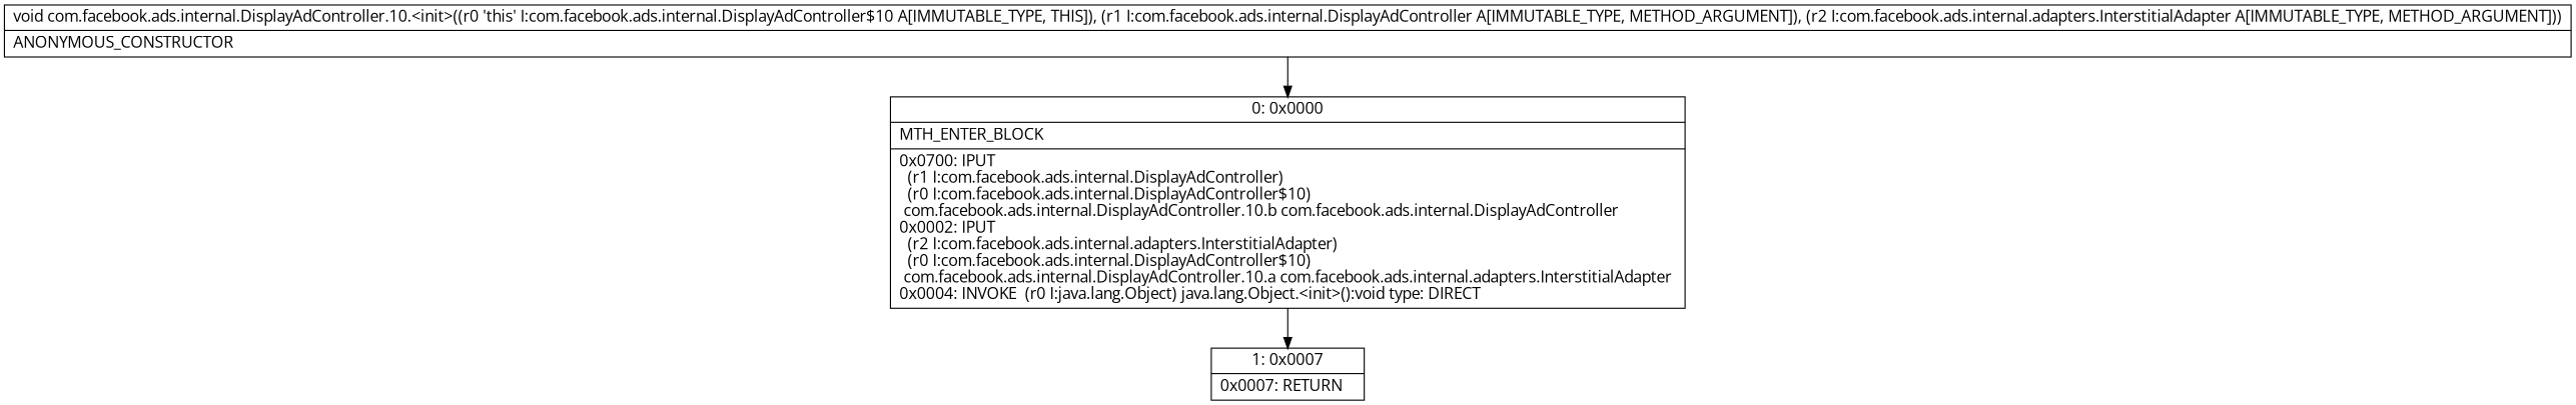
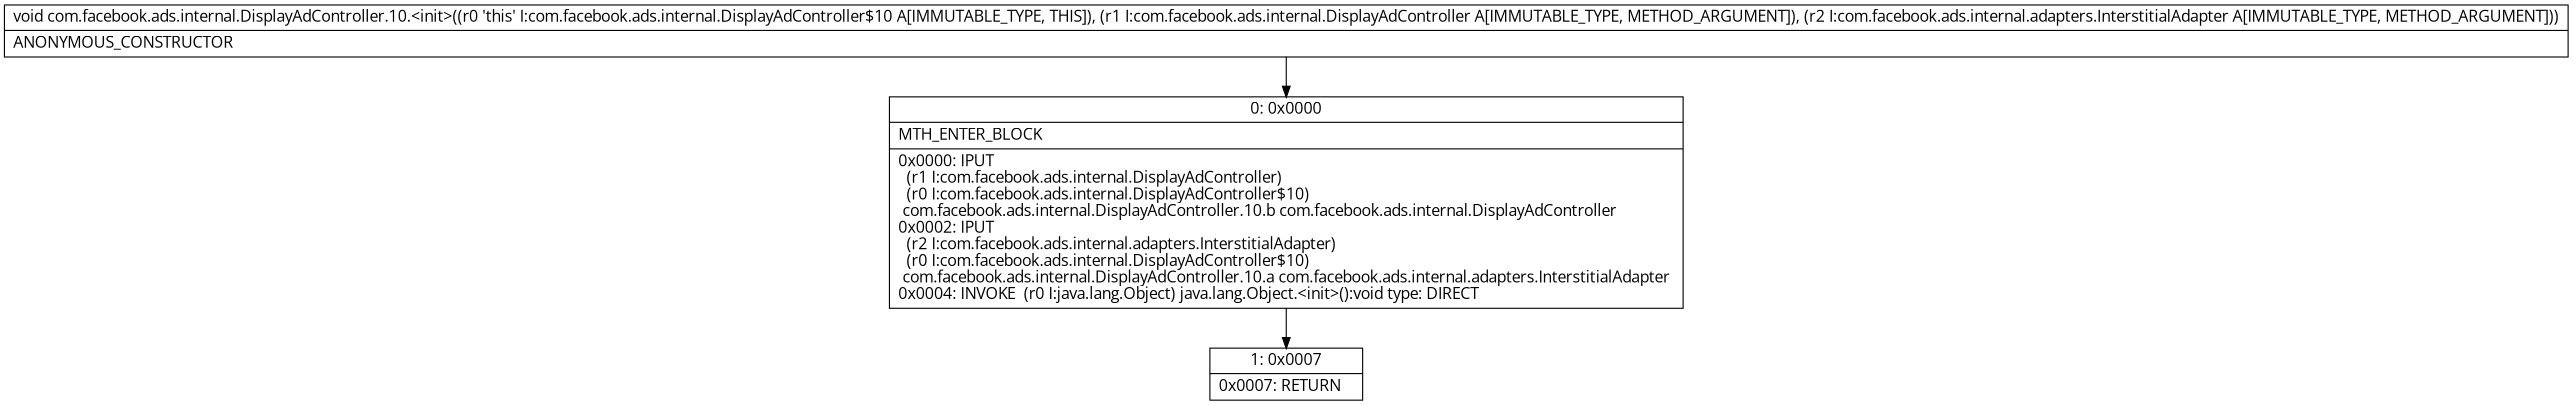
  digraph {
    fontname="Open Sans"
    node [shape=record fontname="Open Sans"]
    edge [fontname="Open Sans"]
-   n1 [label="{0\:\ 0x0000|MTH_ENTER_BLOCK\l|0x0700: IPUT  \l  (r1 I:com.facebook.ads.internal.DisplayAdController)\l  (r0 I:com.facebook.ads.internal.DisplayAdController$10)\l com.facebook.ads.internal.DisplayAdController.10.b com.facebook.ads.internal.DisplayAdController \l0x0002: IPUT  \l  (r2 I:com.facebook.ads.internal.adapters.InterstitialAdapter)\l  (r0 I:com.facebook.ads.internal.DisplayAdController$10)\l com.facebook.ads.internal.DisplayAdController.10.a com.facebook.ads.internal.adapters.InterstitialAdapter \l0x0004: INVOKE  (r0 I:java.lang.Object) java.lang.Object.\<init\>():void type: DIRECT \l}"]
+   n1 [label="{0\:\ 0x0000|MTH_ENTER_BLOCK\l|0x0000: IPUT  \l  (r1 I:com.facebook.ads.internal.DisplayAdController)\l  (r0 I:com.facebook.ads.internal.DisplayAdController$10)\l com.facebook.ads.internal.DisplayAdController.10.b com.facebook.ads.internal.DisplayAdController \l0x0002: IPUT  \l  (r2 I:com.facebook.ads.internal.adapters.InterstitialAdapter)\l  (r0 I:com.facebook.ads.internal.DisplayAdController$10)\l com.facebook.ads.internal.DisplayAdController.10.a com.facebook.ads.internal.adapters.InterstitialAdapter \l0x0004: INVOKE  (r0 I:java.lang.Object) java.lang.Object.\<init\>():void type: DIRECT \l}"]
    n2 [label="{1\:\ 0x0007|0x0007: RETURN   \l}"]
    n3 [label="{void com.facebook.ads.internal.DisplayAdController.10.\<init\>((r0 'this' I:com.facebook.ads.internal.DisplayAdController$10 A[IMMUTABLE_TYPE, THIS]), (r1 I:com.facebook.ads.internal.DisplayAdController A[IMMUTABLE_TYPE, METHOD_ARGUMENT]), (r2 I:com.facebook.ads.internal.adapters.InterstitialAdapter A[IMMUTABLE_TYPE, METHOD_ARGUMENT]))  | ANONYMOUS_CONSTRUCTOR\l}"]
    n1 -> n2
    n3 -> n1
  }
